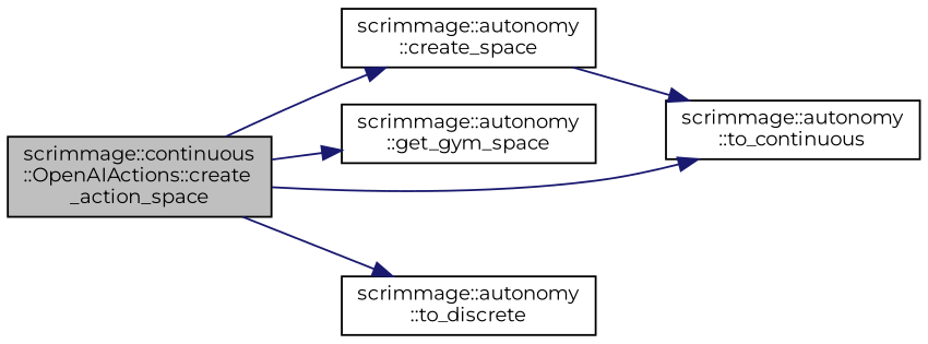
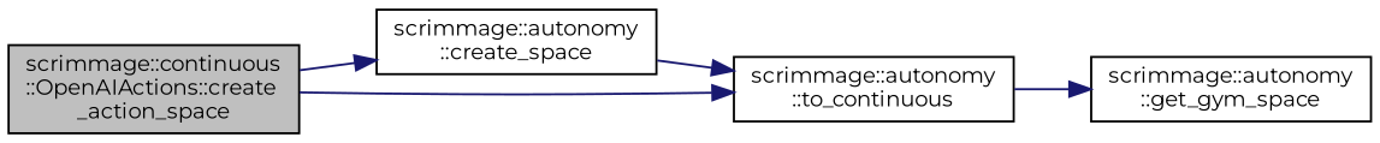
  digraph {
    fontname=Montserrat
    rankdir=LR
    node [color=black fillcolor=white fontname=Montserrat fontsize=10 shape=record style=filled]
    edge [color=midnightblue fontname=Montserrat fontsize=10 labelfontname=Helvetica labelfontsize=10 style=solid]
    n1 [fillcolor=grey75 fontcolor=black height=0.2 label="scrimmage::continuous\l::OpenAIActions::create\l_action_space" width=0.4]
    n2 [height=0.2 label="scrimmage::autonomy\l::create_space" width=0.4]
    n3 [height=0.2 label="scrimmage::autonomy\l::get_gym_space" width=0.4]
    n4 [height=0.2 label="scrimmage::autonomy\l::to_continuous" width=0.4]
-   n5 [height=0.2 label="scrimmage::autonomy\l::to_discrete" width=0.4]
    n1 -> n2
-   n1 -> n3
+   n4 -> n3
    n1 -> n4
-   n1 -> n5
    n2 -> n4
  }
